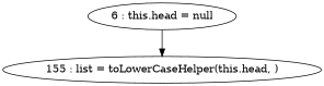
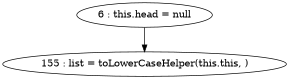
  digraph {
    "6 : this.head = null"
-   "155 : list = toLowerCaseHelper(this.head, )"
+   "155 : list = toLowerCaseHelper(this.head, )" [label="155 : list = toLowerCaseHelper(this.this, )"]
    "6 : this.head = null" -> "155 : list = toLowerCaseHelper(this.head, )"
  }
